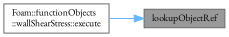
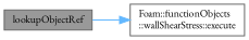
  digraph {
    rankdir=RL
    fontname="EB Garamond"
    node [fontname="EB Garamond" fontsize=10 shape=box style=filled]
    n1 [color=gray40 fillcolor=grey60 fontcolor=black height=0.2 label=lookupObjectRef width=0.4]
    n2 [color=grey40 fillcolor=white height=0.2 label="Foam::functionObjects\l::wallShearStress::execute" width=0.4]
-   n1 -> n2 [color=steelblue1 dir=back fontname="EB Garamond" fontsize=10 labelfontname=Helvetica labelfontsize=10 style=solid]
+   n2 -> n1 [color=steelblue1 dir=back fontname="EB Garamond" fontsize=10 labelfontname=Helvetica labelfontsize=10 style=solid]
  }
